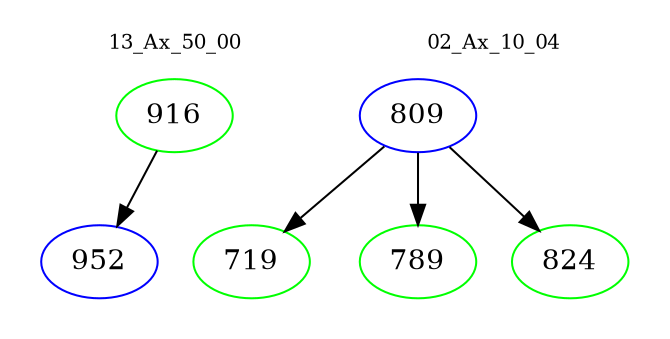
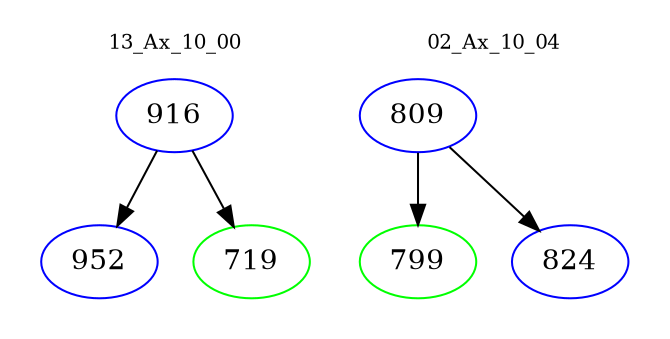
  digraph {
    node [color=blue]
    edge [color=black]
-   n1 [color=green label=916]
+   n1 [label=916]
    n2 [color=green label=719]
    n3 [label=952]
    n4 [label=809]
-   n5 [color=green label=789]
-   n6 [color=green label=824]
+   n5 [color=green label=799]
+   n6 [label=824]
    subgraph cluster_1 {
      color=white
      fontsize=10
-     label="13_Ax_50_00"
+     label="13_Ax_10_00"
      n1
      n2
      n3
    }
    subgraph cluster_2 {
      color=white
      fontsize=10
      label="02_Ax_10_04"
      n4
      n5
      n6
    }
-   n4 -> n2
+   n1 -> n2
    n1 -> n3
    n4 -> n5
    n4 -> n6
  }
